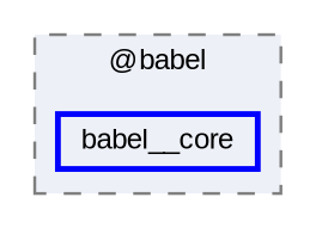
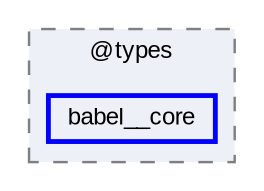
  digraph {
    compound=true
    rankdir=LR
    fontname="Liberation Sans"
    n1 [color=blue fillcolor="#edf0f7" fontname="Liberation Sans" fontsize=10 height=0.2 label=babel__core shape=box style="filled,bold" width=0.4]
    subgraph cluster_1 {
      bgcolor="#edf0f7"
      fontsize=10
-     label="@babel"
+     label="@types"
      pencolor=grey50
      style="filled,dashed"
      n1
    }
  }
